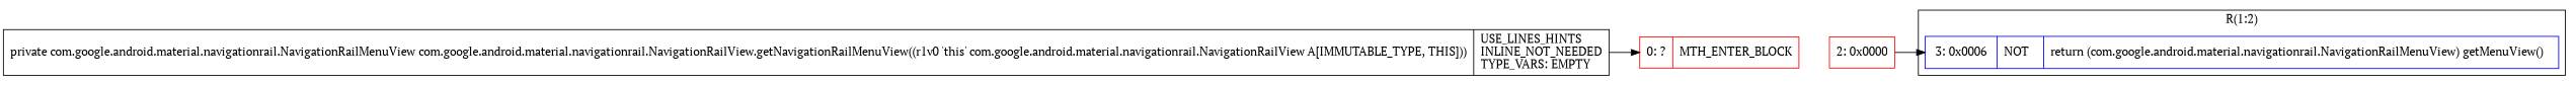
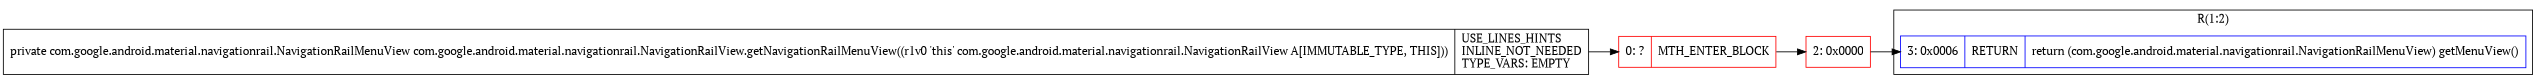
  digraph {
    fontname="PT Serif"
    rankdir=LR
    node [color=red fontname="PT Serif" shape=record]
    edge [fontname="PT Serif"]
-   n1 [color=blue label="{3\:\ 0x0006|NOT\l|return (com.google.android.material.navigationrail.NavigationRailMenuView) getMenuView()\l}"]
+   n1 [color=blue label="{3\:\ 0x0006|RETURN\l|return (com.google.android.material.navigationrail.NavigationRailMenuView) getMenuView()\l}"]
    n2 [label="{0\:\ ?|MTH_ENTER_BLOCK\l}"]
    n3 [label="{2\:\ 0x0000}"]
    n4 [label="{private com.google.android.material.navigationrail.NavigationRailMenuView com.google.android.material.navigationrail.NavigationRailView.getNavigationRailMenuView((r1v0 'this' com.google.android.material.navigationrail.NavigationRailView A[IMMUTABLE_TYPE, THIS]))  | USE_LINES_HINTS\lINLINE_NOT_NEEDED\lTYPE_VARS: EMPTY\l}" color=""]
    subgraph cluster_1 {
      label="R(1:2)"
      n1
    }
+   n2 -> n3
    n3 -> n1
    n4 -> n2
  }
